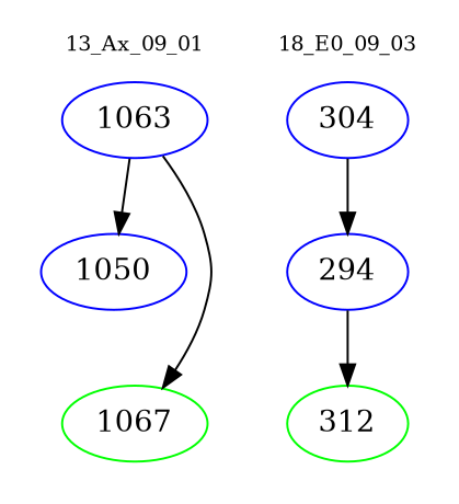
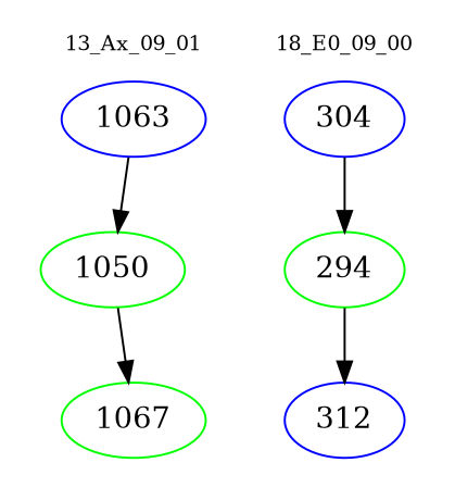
  digraph {
    node [color=blue]
    edge [color=black]
    n1 [label=1063]
-   n2 [label=1050]
+   n2 [color=green label=1050]
    n3 [color=green label=1067]
    n4 [label=304]
-   n5 [label=294]
-   n6 [color=green label=312]
+   n5 [color=green label=294]
+   n6 [label=312]
    subgraph cluster_1 {
      color=white
      fontsize=10
      label="13_Ax_09_01"
      n1
      n2
      n3
    }
    subgraph cluster_2 {
      color=white
      fontsize=10
-     label="18_E0_09_03"
+     label="18_E0_09_00"
      n4
      n5
      n6
    }
    n1 -> n2
-   n1 -> n3
+   n2 -> n3
    n4 -> n5
    n5 -> n6
  }
